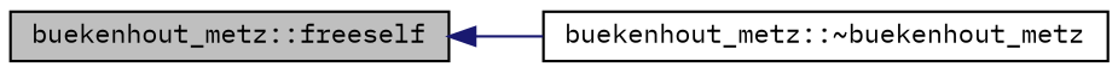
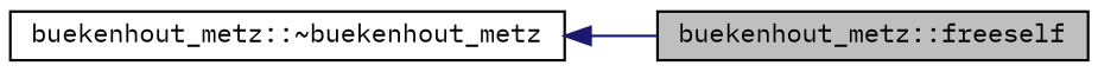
  digraph {
    rankdir=LR
    fontname="IBM Plex Mono"
    node [color=black fontname="IBM Plex Mono" fontsize=10 shape=record style=filled]
    n1 [fillcolor=grey75 fontcolor=black height=0.2 label="buekenhout_metz::freeself" width=0.4]
    n2 [fillcolor=white height=0.2 label="buekenhout_metz::~buekenhout_metz" width=0.4]
-   n1 -> n2 [color=midnightblue dir=back fontname="IBM Plex Mono" fontsize=10 labelfontname=Helvetica labelfontsize=10 style=solid]
+   n2 -> n1 [color=midnightblue dir=back fontname="IBM Plex Mono" fontsize=10 labelfontname=Helvetica labelfontsize=10 style=solid]
  }
